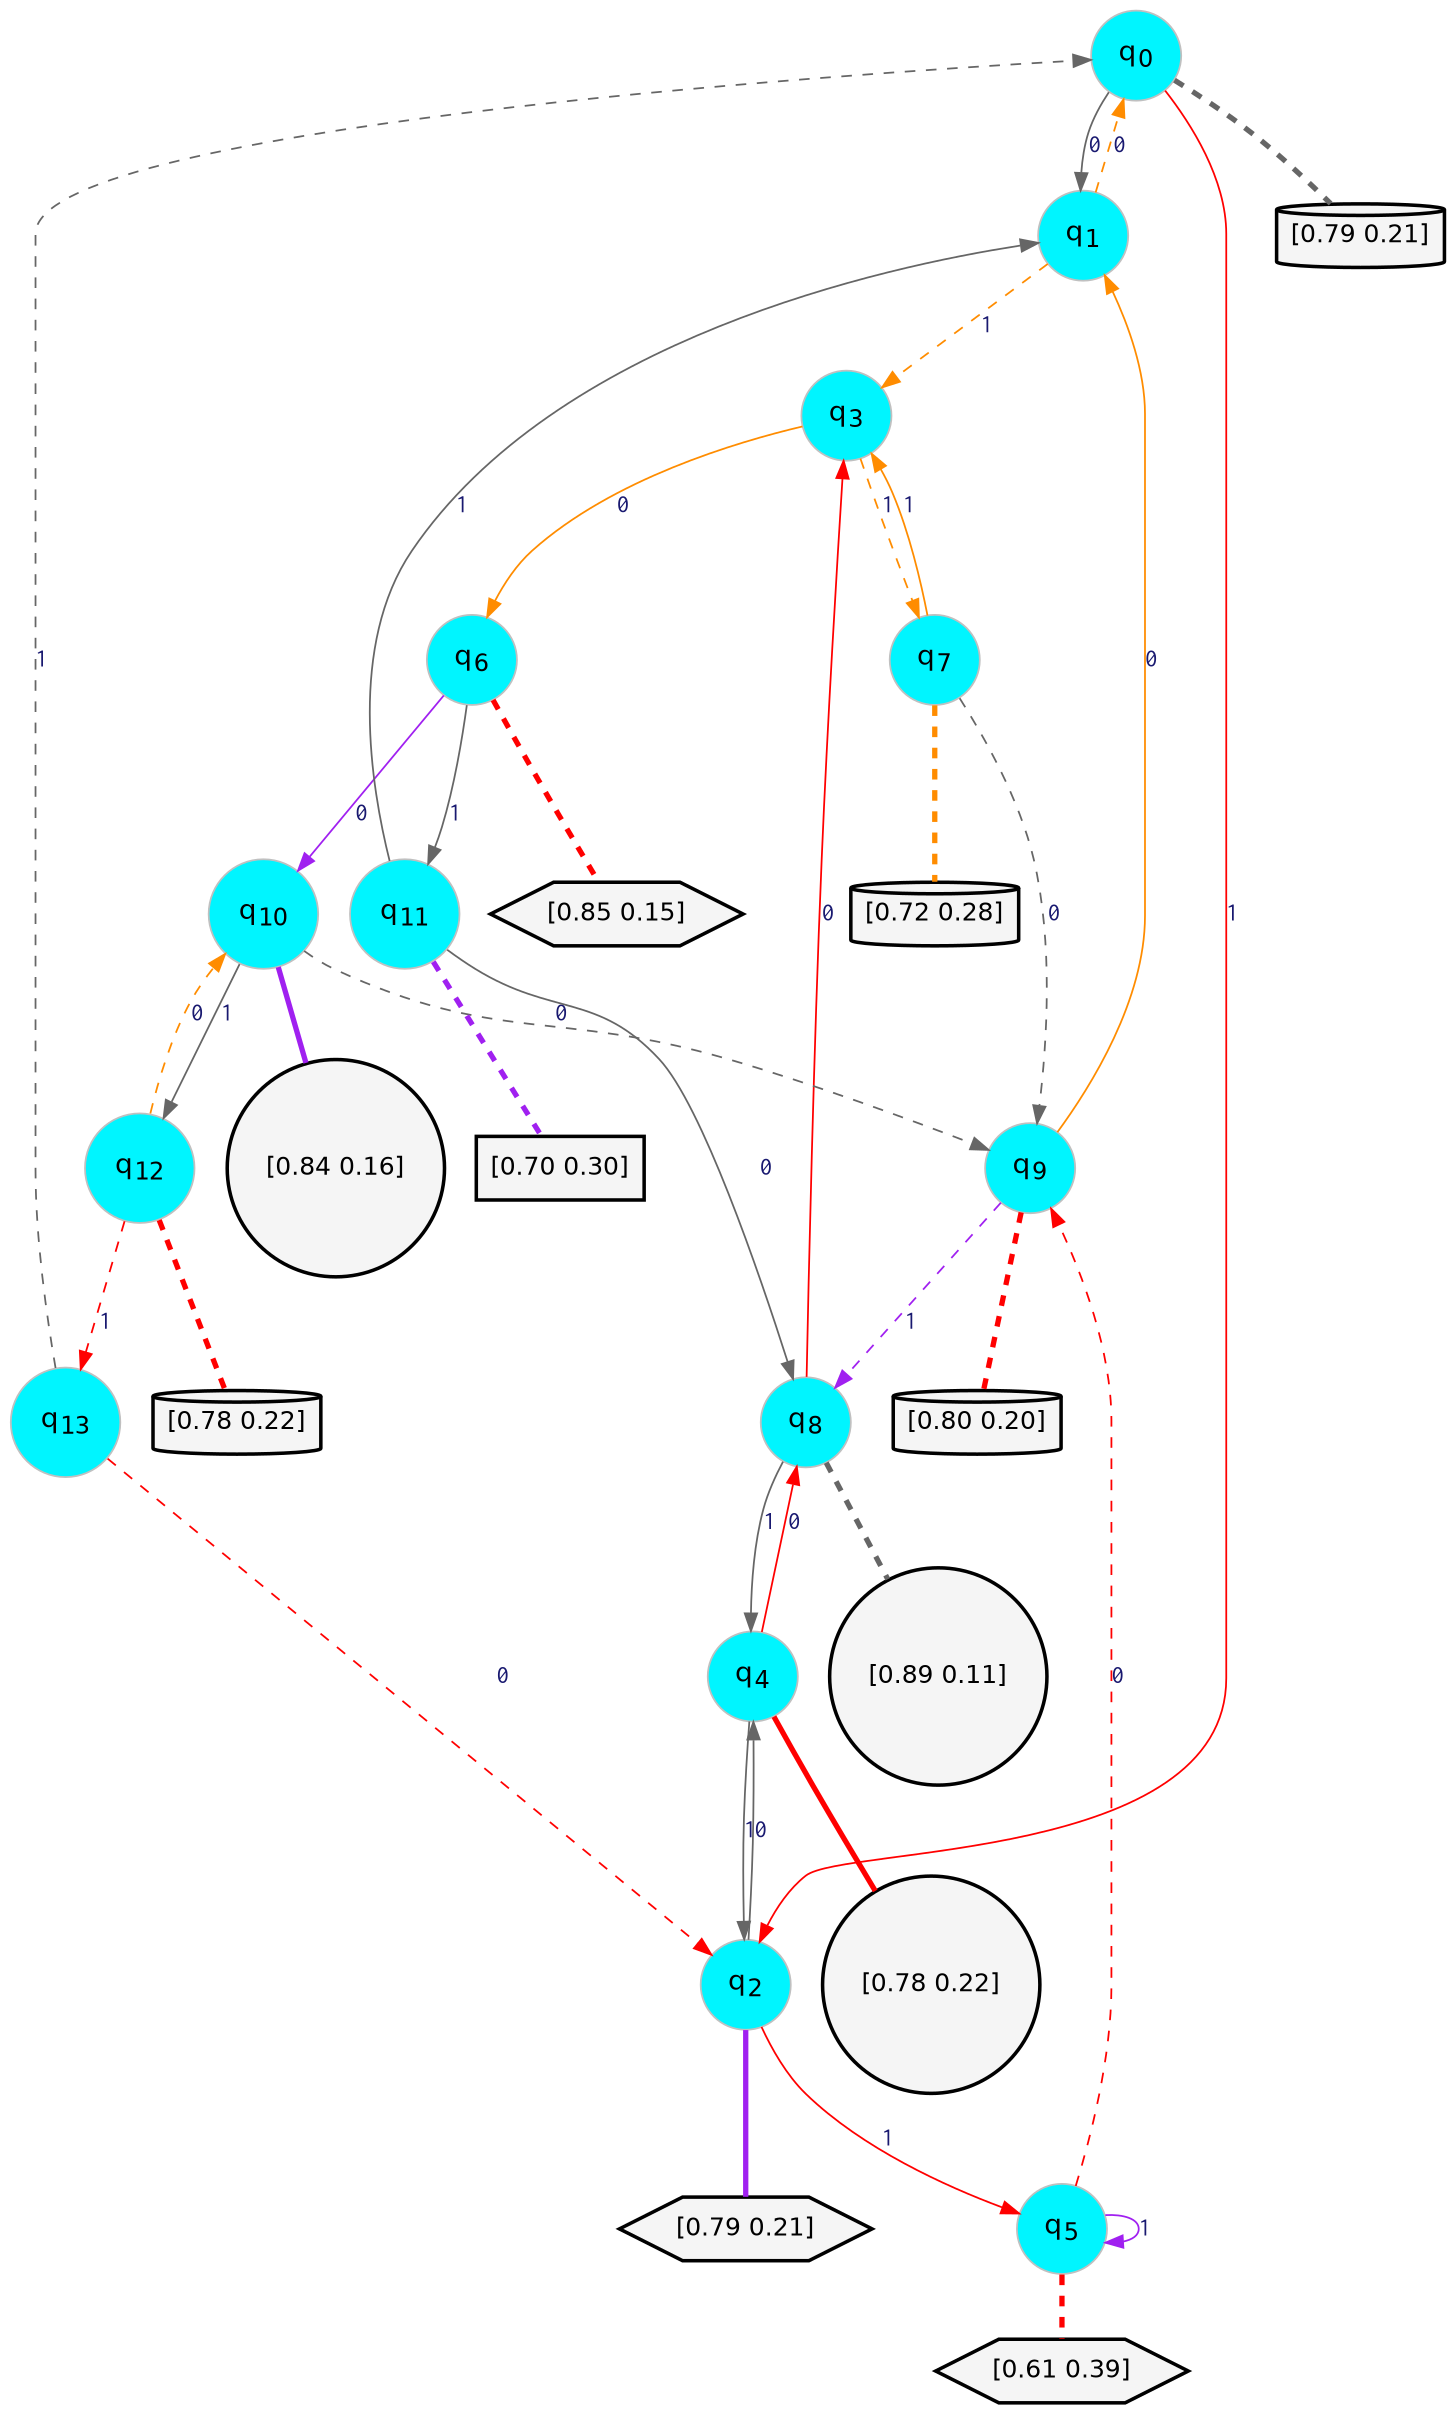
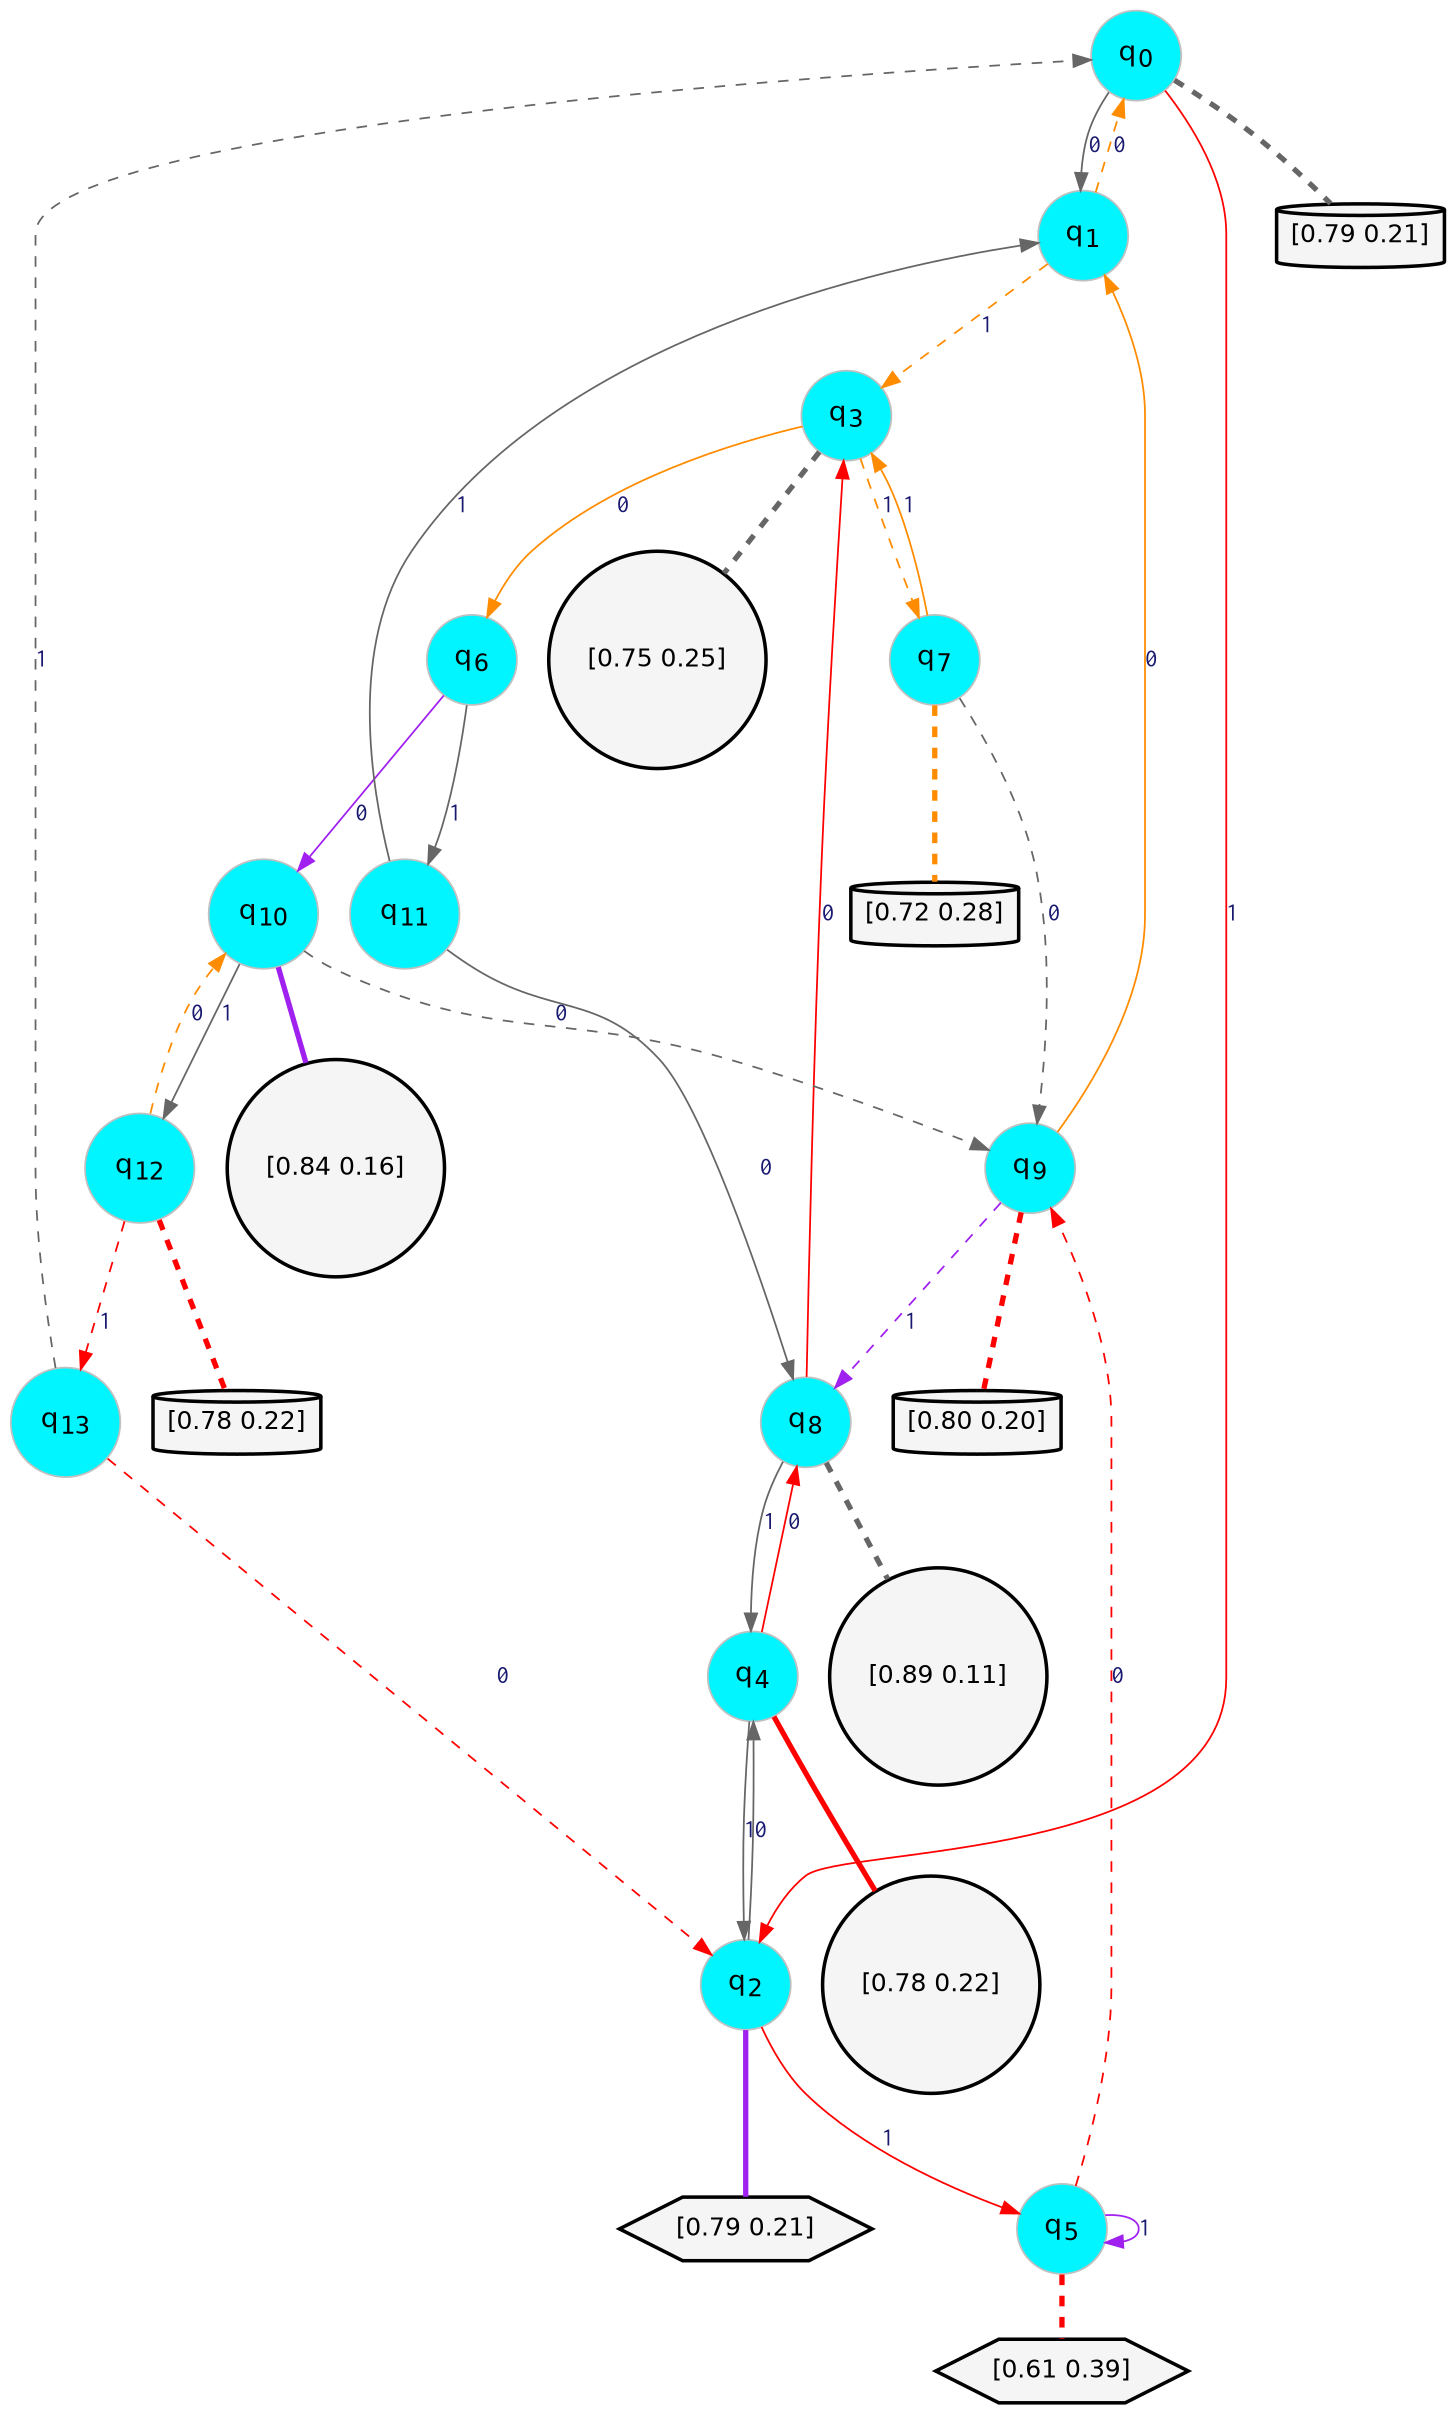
  digraph {
    rankdir=TD
    node [color=gray fillcolor=turquoise1 fontcolor=black fontname=Helvetica fontsize=16 fontweight=bold shape=circle style=filled]
    edge [arrowsize=1 color=gray40 fontcolor=midnightblue fontname=courier fontweight=bold penwidth=1 style=solid weight=20]
    n1 [label=<q<SUB>0</SUB>>]
    n2 [label=<q<SUB>1</SUB>>]
    n3 [label=<q<SUB>2</SUB>>]
    n4 [color=black fillcolor=whitesmoke fontsize=14 label="[0.79 0.21]" penwidth=2 shape=cylinder]
    n5 [label=<q<SUB>3</SUB>>]
    n6 [label=<q<SUB>4</SUB>>]
    n7 [label=<q<SUB>5</SUB>>]
    n8 [color=black fillcolor=whitesmoke fontsize=14 label="[0.79 0.21]" penwidth=2 shape=hexagon]
    n9 [label=<q<SUB>6</SUB>>]
    n10 [label=<q<SUB>7</SUB>>]
+   n11 [color=black fillcolor=whitesmoke fontsize=14 label="[0.75 0.25]" penwidth=2]
    n12 [label=<q<SUB>8</SUB>>]
    n13 [color=black fillcolor=whitesmoke fontsize=14 label="[0.78 0.22]" penwidth=2]
    n14 [label=<q<SUB>9</SUB>>]
    n15 [color=black fillcolor=whitesmoke fontsize=14 label="[0.61 0.39]" penwidth=2 shape=hexagon]
    n16 [label=<q<SUB>10</SUB>>]
    n17 [label=<q<SUB>11</SUB>>]
-   n18 [color=black fillcolor=whitesmoke fontsize=14 label="[0.85 0.15]" penwidth=2 shape=hexagon]
    n19 [color=black fillcolor=whitesmoke fontsize=14 label="[0.72 0.28]" penwidth=2 shape=cylinder]
    n20 [color=black fillcolor=whitesmoke fontsize=14 label="[0.89 0.11]" penwidth=2]
    n21 [color=black fillcolor=whitesmoke fontsize=14 label="[0.80 0.20]" penwidth=2 shape=cylinder]
    n22 [label=<q<SUB>12</SUB>>]
    n23 [color=black fillcolor=whitesmoke fontsize=14 label="[0.84 0.16]" penwidth=2]
-   n24 [color=black fillcolor=whitesmoke fontsize=14 label="[0.70 0.30]" penwidth=2 shape=box]
    n25 [label=<q<SUB>13</SUB>>]
    n26 [color=black fillcolor=whitesmoke fontsize=14 label="[0.78 0.22]" penwidth=2 shape=cylinder]
    n1 -> n2 [label=0]
    n1 -> n3 [color=red label=1]
    n1 -> n4 [arrowhead=none penwidth=3 style=dashed]
    n2 -> n1 [color=darkorange label=0 style=dashed]
    n2 -> n5 [color=darkorange label=1 style=dashed]
    n3 -> n6 [label=0]
    n3 -> n7 [color=red label=1]
    n3 -> n8 [arrowhead=none color=purple penwidth=3]
    n5 -> n9 [color=darkorange label=0]
    n5 -> n10 [color=darkorange label=1 style=dashed]
+   n5 -> n11 [arrowhead=none penwidth=3 style=dashed]
    n6 -> n3 [label=1]
    n6 -> n12 [color=red label=0]
    n6 -> n13 [arrowhead=none color=red penwidth=3]
    n7 -> n7 [color=purple label=1]
    n7 -> n14 [color=red label=0 style=dashed]
    n7 -> n15 [arrowhead=none color=red penwidth=3 style=dashed]
    n9 -> n16 [color=purple label=0]
    n9 -> n17 [label=1]
-   n9 -> n18 [arrowhead=none color=red penwidth=3 style=dashed]
    n10 -> n5 [color=darkorange label=1]
    n10 -> n14 [label=0 style=dashed]
    n10 -> n19 [arrowhead=none color=darkorange penwidth=3 style=dashed]
    n12 -> n5 [color=red label=0]
    n12 -> n6 [label=1]
    n12 -> n20 [arrowhead=none penwidth=3 style=dashed]
    n14 -> n2 [color=darkorange label=0]
    n14 -> n12 [color=purple label=1 style=dashed]
    n14 -> n21 [arrowhead=none color=red penwidth=3 style=dashed]
    n16 -> n14 [label=0 style=dashed]
    n16 -> n22 [label=1]
    n16 -> n23 [arrowhead=none color=purple penwidth=3]
    n17 -> n2 [label=1]
    n17 -> n12 [label=0]
-   n17 -> n24 [arrowhead=none color=purple penwidth=3 style=dashed]
    n22 -> n16 [color=darkorange label=0 style=dashed]
    n22 -> n25 [color=red label=1 style=dashed]
    n22 -> n26 [arrowhead=none color=red penwidth=3 style=dashed]
    n25 -> n1 [label=1 style=dashed]
    n25 -> n3 [color=red label=0 style=dashed]
  }
